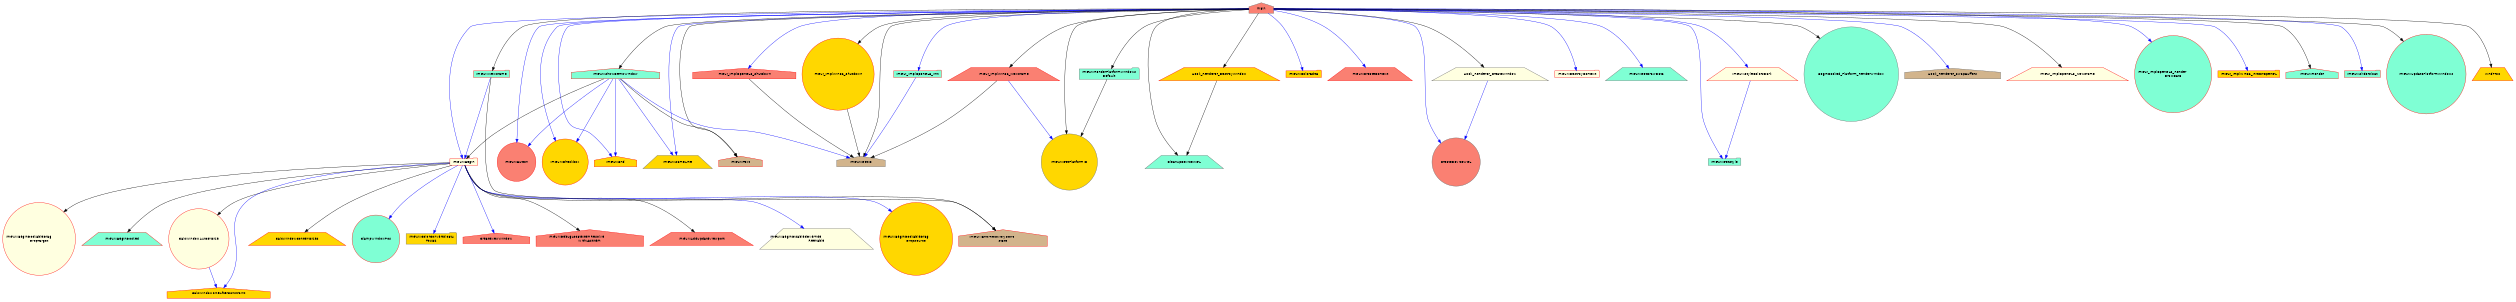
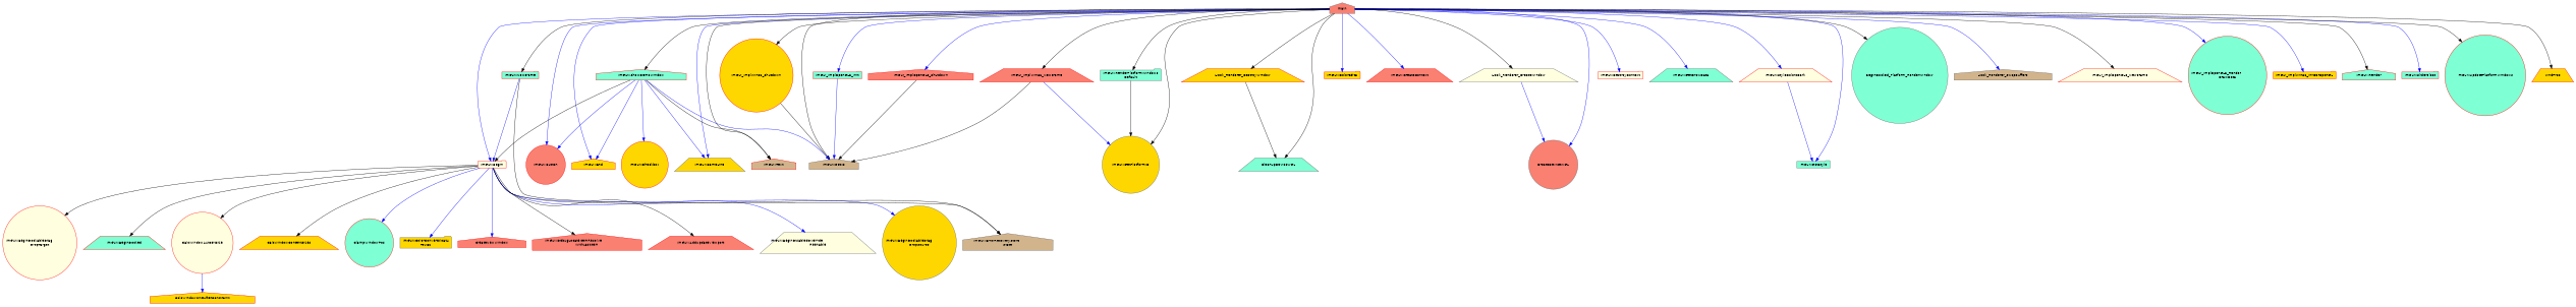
  digraph {
    rankdir=TB
    node [color=red fillcolor=aquamarine fontname=Helvetica fontsize=10 shape=trapezium style=filled]
    edge [color=blue fontname=Helvetica fontsize=10 labelfontname=Helvetica labelfontsize=10 style=solid]
    n1 [color=gray40 fillcolor=salmon fontcolor=black height=0.2 label=main shape=house width=0.4]
    n2 [fillcolor=lightyellow height=0.2 label="ImGui::Begin" shape=folder width=0.4]
    n3 [fillcolor=salmon height=0.2 label="ImGui::Button" shape=circle width=0.4]
    n4 [fillcolor=gold height=0.2 label="ImGui::Checkbox" shape=circle width=0.4]
    n5 [color=grey40 height=0.2 label=CleanupDeviceWGL width=0.4]
    n6 [fillcolor=gold height=0.2 label="ImGui::ColorEdit3" shape=folder width=0.4]
    n7 [fillcolor=salmon height=0.2 label="ImGui::CreateContext" width=0.4]
    n8 [color=grey40 fillcolor=salmon height=0.2 label=CreateDeviceWGL shape=circle width=0.4]
    n9 [fillcolor=lightyellow height=0.2 label="ImGui::DestroyContext" shape=folder width=0.4]
    n10 [fillcolor=gold height=0.2 label="ImGui::End" shape=house width=0.4]
    n11 [color=grey40 height=0.2 label="ImGui::GetDrawData" width=0.4]
    n12 [color=grey40 fillcolor=tan height=0.2 label="ImGui::GetIO" shape=house width=0.4]
    n13 [color=grey40 fillcolor=gold height=0.2 label="ImGui::GetPlatformIO" shape=circle width=0.4]
    n14 [color=grey40 height=0.2 label="ImGui::GetStyle" shape=folder width=0.4]
    n15 [color=grey40 height=0.2 label=BeginDocked_Platform_RenderWindow shape=circle width=0.4]
    n16 [color=grey40 fillcolor=lightyellow height=0.2 label=Hook_Renderer_CreateWindow width=0.4]
    n17 [fillcolor=gold height=0.2 label=Hook_Renderer_DestroyWindow width=0.4]
    n18 [color=grey40 fillcolor=tan height=0.2 label=Hook_Renderer_SwapBuffers shape=house width=0.4]
    n19 [height=0.2 label=ImGui_ImplOpenGL3_Init shape=folder width=0.4]
    n20 [fillcolor=lightyellow height=0.2 label=ImGui_ImplOpenGL3_NewFrame width=0.4]
    n21 [height=0.2 label="ImGui_ImplOpenGL3_Render\lDrawData" shape=circle width=0.4]
    n22 [fillcolor=salmon height=0.2 label=ImGui_ImplOpenGL3_Shutdown shape=house width=0.4]
    n23 [fillcolor=gold height=0.2 label=ImGui_ImplWin32_InitForOpenGL shape=folder width=0.4]
    n24 [fillcolor=salmon height=0.2 label=ImGui_ImplWin32_NewFrame width=0.4]
    n25 [fillcolor=gold height=0.2 label=ImGui_ImplWin32_Shutdown shape=circle width=0.4]
    n26 [height=0.2 label="ImGui::NewFrame" shape=folder width=0.4]
    n27 [height=0.2 label="ImGui::Render" shape=house width=0.4]
    n28 [color=grey40 height=0.2 label="ImGui::RenderPlatformWindows\lDefault" shape=folder width=0.4]
    n29 [color=grey40 fillcolor=gold height=0.2 label="ImGui::SameLine" width=0.4]
    n30 [height=0.2 label="ImGui::ShowDemoWindow" shape=house width=0.4]
    n31 [fillcolor=tan height=0.2 label="ImGui::Text" shape=house width=0.4]
    n32 [height=0.2 label="ImGui::SliderFloat" shape=folder width=0.4]
    n33 [fillcolor=lightyellow height=0.2 label="ImGui::StyleColorsDark" width=0.4]
    n34 [height=0.2 label="ImGui::UpdatePlatformWindows" shape=circle width=0.4]
    n35 [fillcolor=gold height=0.2 label=WndProc width=0.4]
    n36 [fillcolor=salmon height=0.2 label="ImGui::AddUpdateViewport" width=0.4]
    n37 [color=grey40 fillcolor=lightyellow height=0.2 label="ImGui::BeginDisabledOverride\lReenable" width=0.4]
-   n38 [fillcolor=gold height=0.2 label="ImGui::BeginDockableDrag\lDropSource" shape=circle width=0.4]
+   n38 [color=grey40 fillcolor=gold height=0.2 label="ImGui::BeginDockableDrag\lDropSource" shape=circle width=0.4]
    n39 [fillcolor=lightyellow height=0.2 label="ImGui::BeginDockableDrag\lDropTarget" shape=circle width=0.4]
    n40 [height=0.2 label="ImGui::BeginDocked" width=0.4]
    n41 [fillcolor=lightyellow height=0.2 label=CalcWindowAutoFitSize shape=circle width=0.4]
    n42 [fillcolor=gold height=0.2 label=CalcWindowSizeAfterConstraint shape=house width=0.4]
    n43 [fillcolor=gold height=0.2 label=CalcWindowContentSizes width=0.4]
    n44 [height=0.2 label=ClampWindowPos shape=circle width=0.4]
    n45 [color=grey40 fillcolor=gold height=0.2 label="ImGui::ColorConvertFloat4\lToU32" shape=folder width=0.4]
    n46 [fillcolor=salmon height=0.2 label=CreateNewWindow shape=house width=0.4]
    n47 [fillcolor=salmon height=0.2 label="ImGui::DebugLocateItemResolve\lWithLastItem" shape=house width=0.4]
-   n48 [fillcolor=tan height=0.2 label="ImGui::ErrorRecoveryStore\lState" shape=house width=0.4]
+   n48 [color=grey40 fillcolor=tan height=0.2 label="ImGui::ErrorRecoveryStore\lState" shape=house width=0.4]
    n1 -> n2
    n1 -> n3
-   n1 -> n4
    n1 -> n5 [color=black]
    n1 -> n6
    n1 -> n7
    n1 -> n8
    n1 -> n9
    n1 -> n10
    n1 -> n11
    n1 -> n12 [color=black]
    n1 -> n13 [color=black]
    n1 -> n14
    n1 -> n15 [color=black]
    n1 -> n16 [color=black]
    n1 -> n17 [color=black]
    n1 -> n18
    n1 -> n19
    n1 -> n20 [color=black]
    n1 -> n21
    n1 -> n22
    n1 -> n23
    n1 -> n24 [color=black]
    n1 -> n25 [color=black]
    n1 -> n26 [color=black]
    n1 -> n27 [color=black]
    n1 -> n28 [color=black]
    n1 -> n29
    n1 -> n30 [color=black]
    n1 -> n31 [color=black]
    n1 -> n32
    n1 -> n33
    n1 -> n34 [color=black]
    n1 -> n35 [color=black]
    n2 -> n36 [color=black]
    n2 -> n37
    n2 -> n38
    n2 -> n39 [color=black]
    n2 -> n40 [color=black]
    n2 -> n41 [color=black]
-   n2 -> n42
    n2 -> n43 [color=black]
    n2 -> n44
    n2 -> n45
    n2 -> n46
    n2 -> n47 [color=black]
    n2 -> n48 [color=black]
    n16 -> n8
    n17 -> n5 [color=black]
    n19 -> n12
    n22 -> n12 [color=black]
    n24 -> n12 [color=black]
    n24 -> n13
    n25 -> n12 [color=black]
    n26 -> n2
    n26 -> n48 [color=black]
    n28 -> n13 [color=black]
    n30 -> n2 [color=black]
    n30 -> n3
    n30 -> n4
    n30 -> n10
    n30 -> n12
    n30 -> n29
    n30 -> n31 [color=black]
    n33 -> n14
    n41 -> n42
  }
